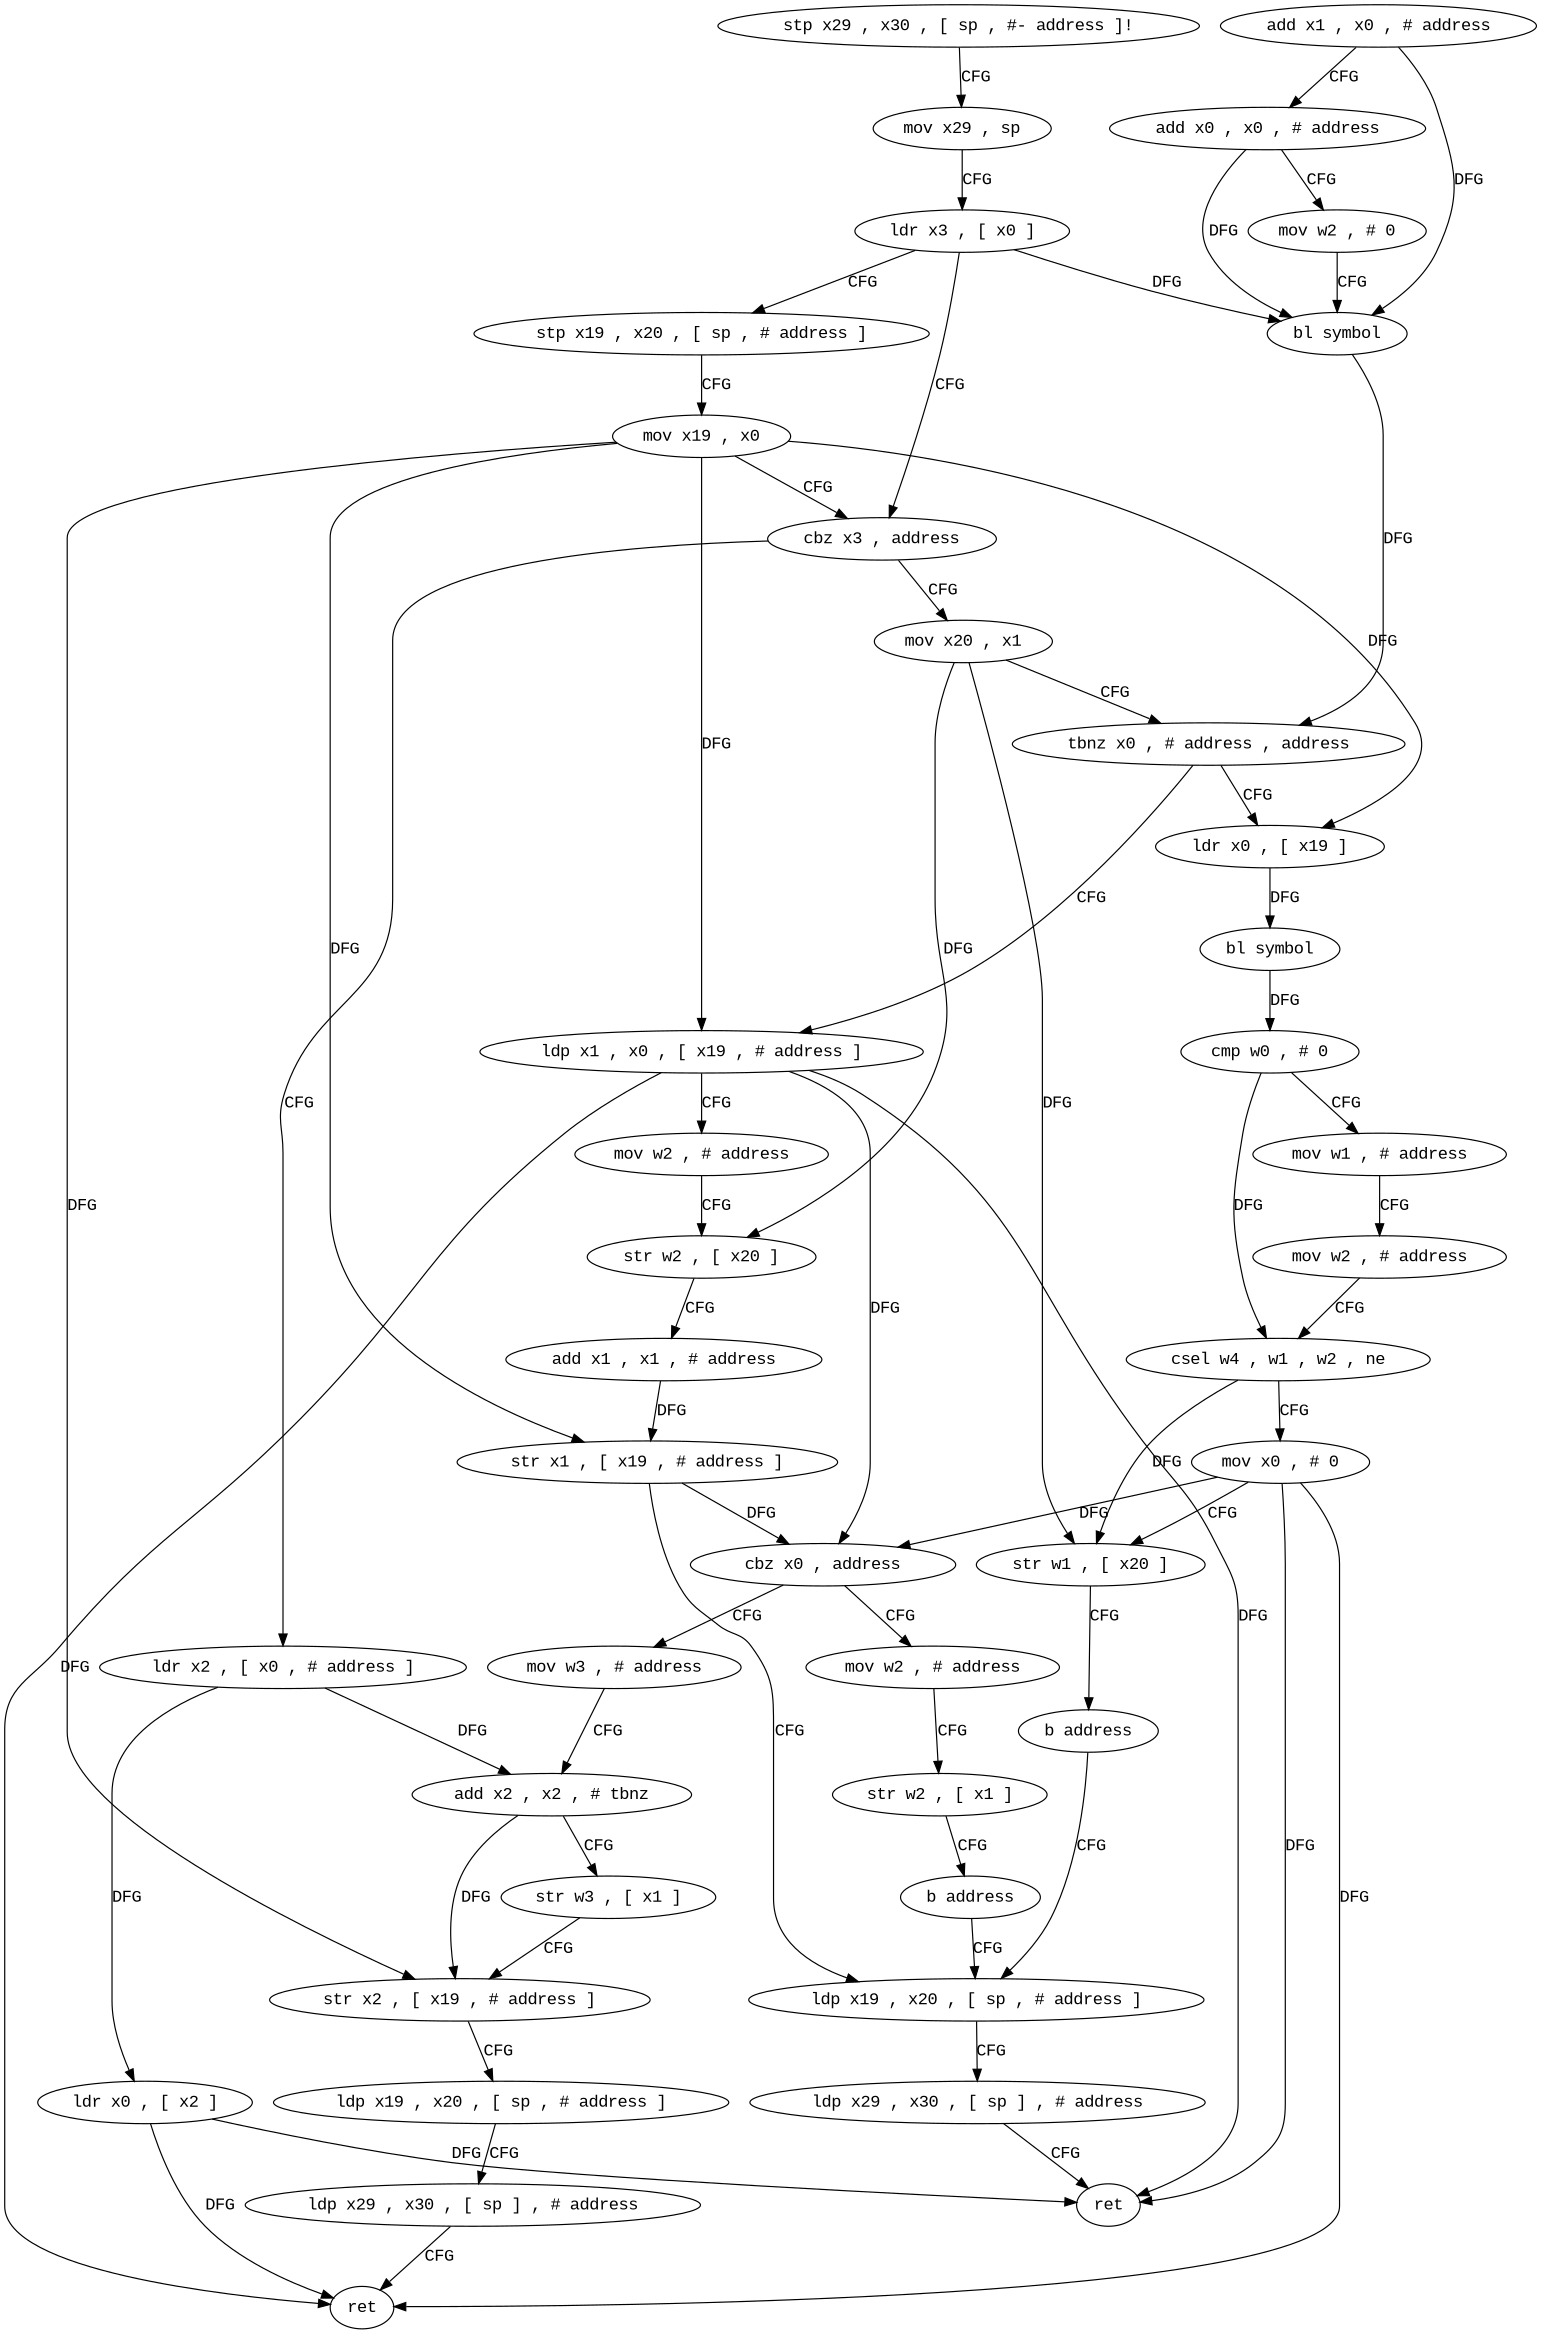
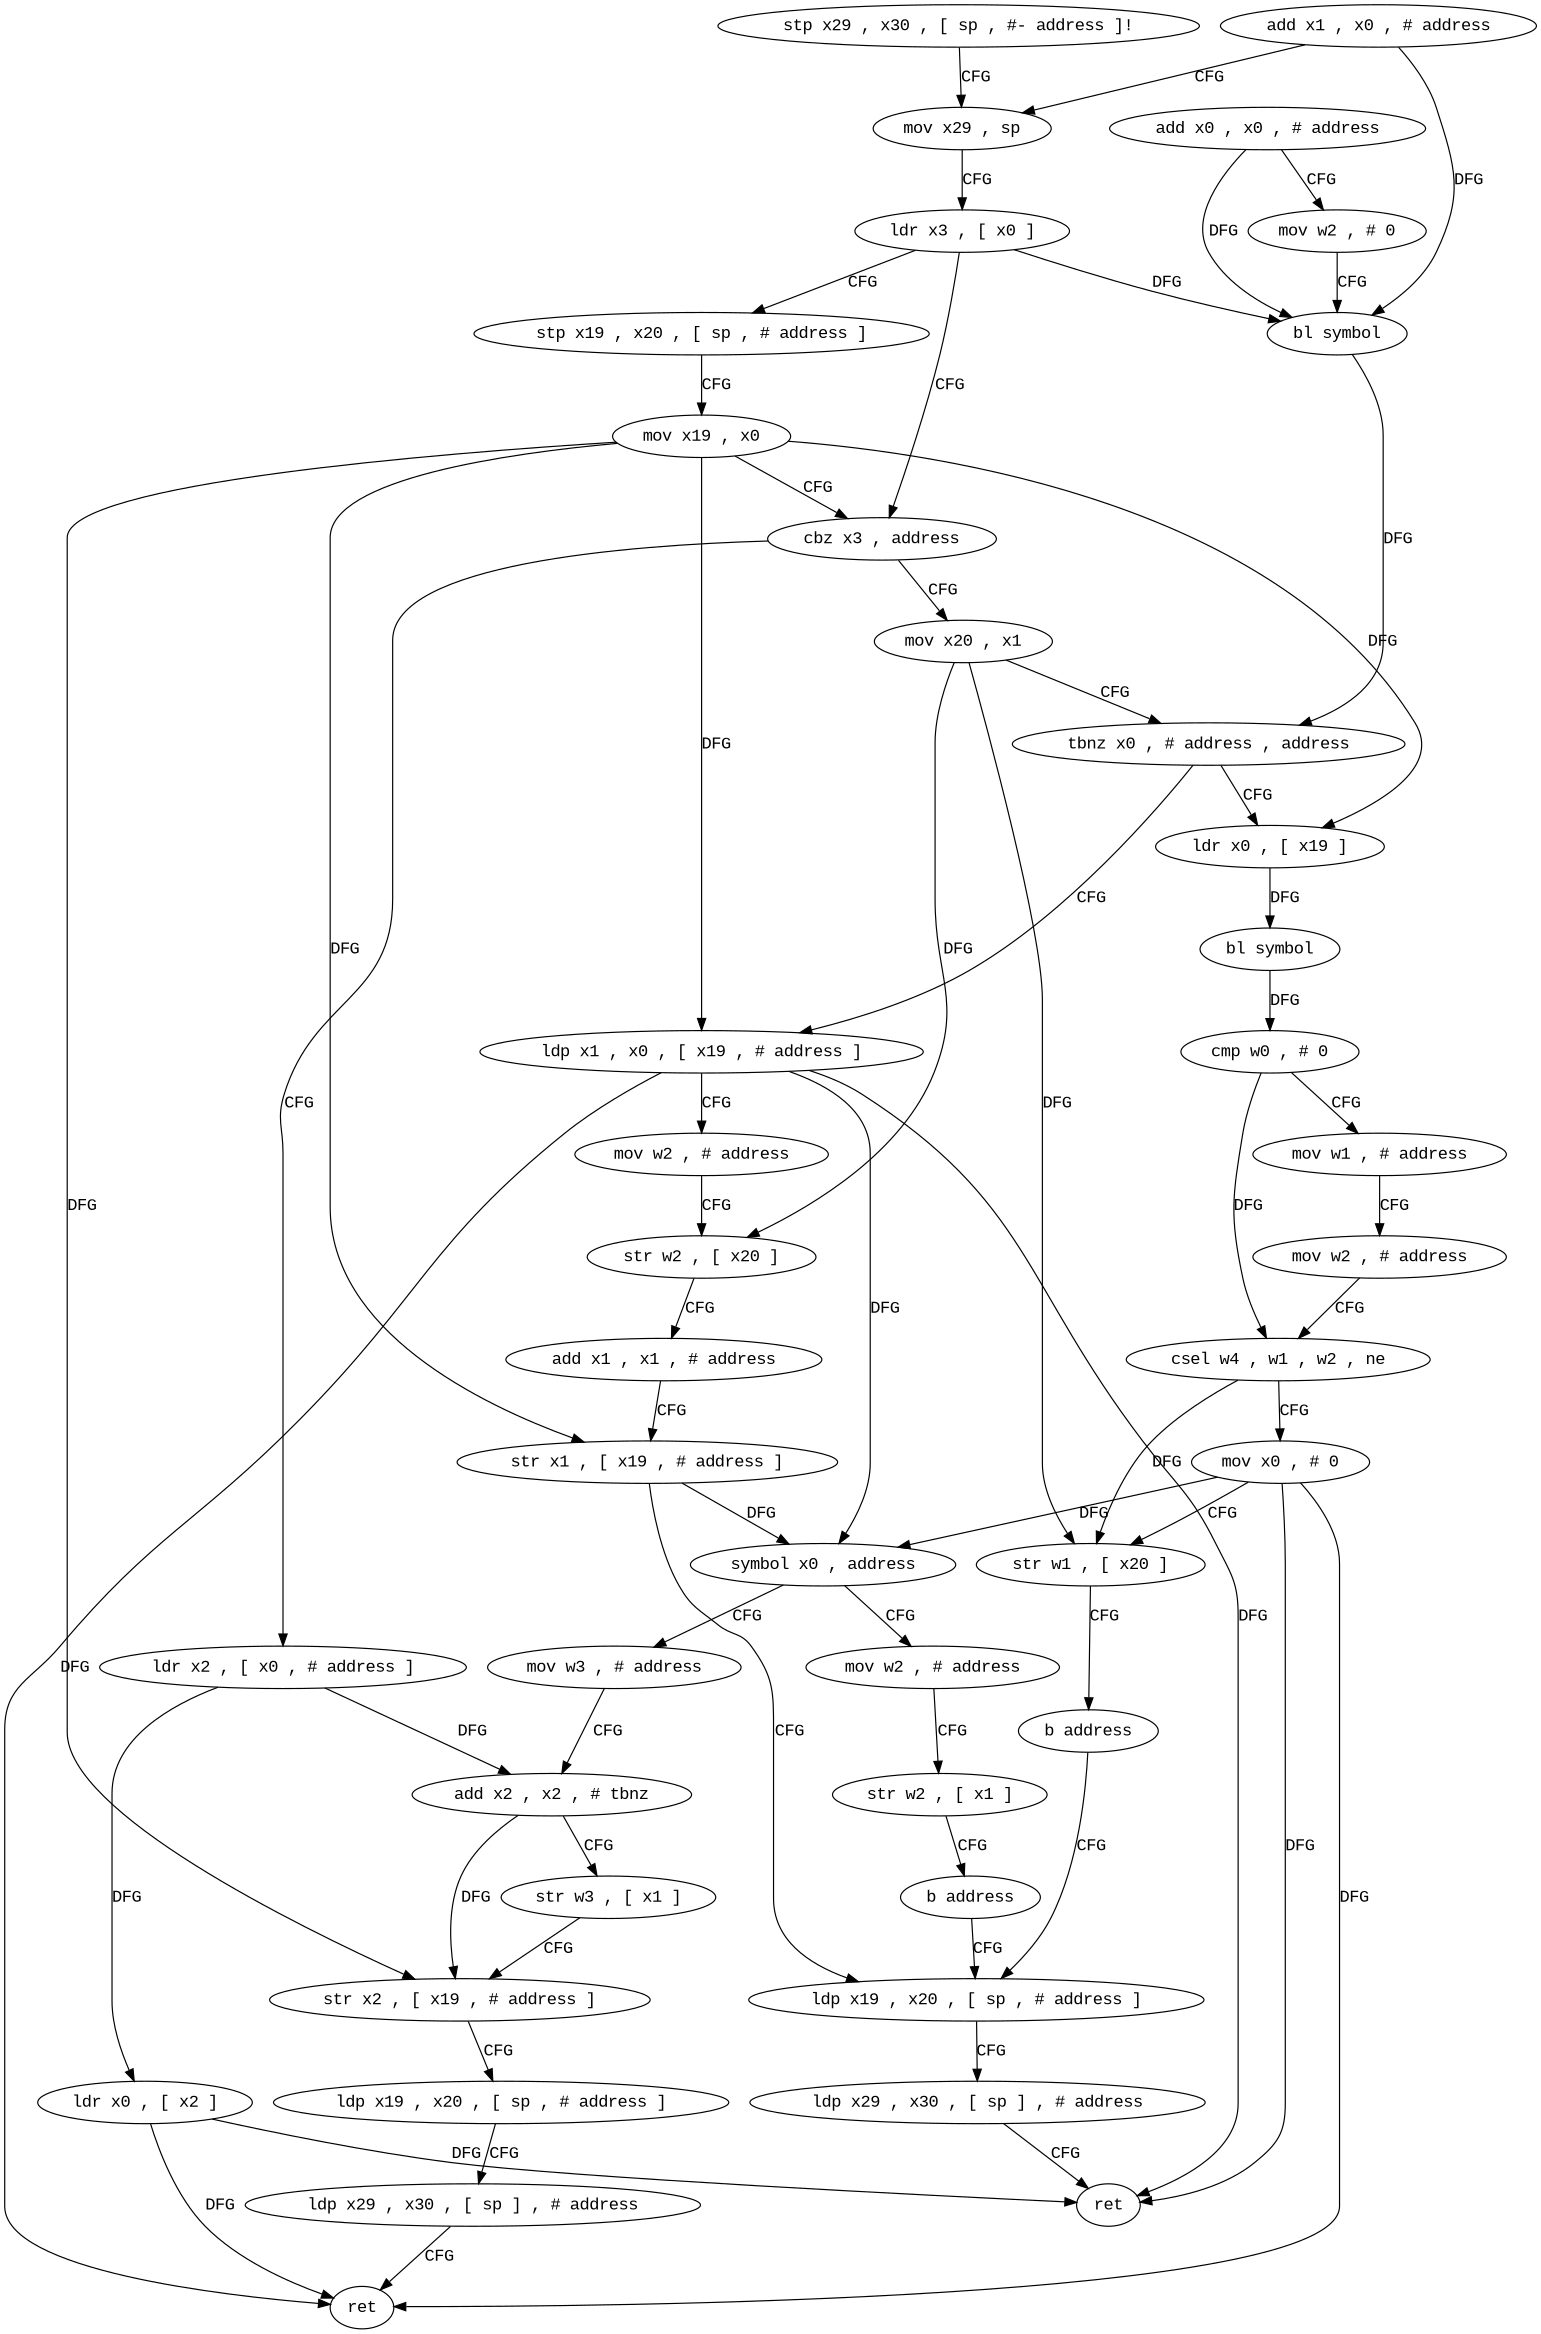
  digraph {
    fontname="Liberation Mono"
    node [fontname="Liberation Mono"]
    edge [fontname="Liberation Mono"]
    n1 [label="stp x29 , x30 , [ sp , #- address ]!"]
    n2 [label="mov x29 , sp"]
    n3 [label="ldr x3 , [ x0 ]"]
    n4 [label="stp x19 , x20 , [ sp , # address ]"]
    n5 [label="cbz x3 , address"]
    n6 [label="bl symbol"]
    n7 [label="mov x19 , x0"]
    n8 [label="ldr x2 , [ x0 , # address ]"]
    n9 [label="mov x20 , x1"]
    n10 [label="tbnz x0 , # address , address"]
    n11 [label="ldr x0 , [ x19 ]"]
    n12 [label="ldp x1 , x0 , [ x19 , # address ]"]
    n13 [label="str x2 , [ x19 , # address ]"]
    n14 [label="str x1 , [ x19 , # address ]"]
    n15 [label="bl symbol"]
-   n16 [label="cbz x0 , address"]
+   n16 [label="symbol x0 , address"]
    n17 [label=ret]
    n18 [label=ret]
    n19 [label="mov w2 , # address"]
    n20 [label="ldp x19 , x20 , [ sp , # address ]"]
    n21 [label="ldp x19 , x20 , [ sp , # address ]"]
    n22 [label="ldr x0 , [ x2 ]"]
    n23 [label="add x2 , x2 , # tbnz"]
    n24 [label="str w1 , [ x20 ]"]
    n25 [label="str w2 , [ x20 ]"]
    n26 [label="str w3 , [ x1 ]"]
    n27 [label="add x1 , x0 , # address"]
    n28 [label="add x0 , x0 , # address"]
    n29 [label="b address"]
    n30 [label="add x1 , x1 , # address"]
    n31 [label="mov w2 , # address"]
    n32 [label="mov w3 , # address"]
    n33 [label="str w2 , [ x1 ]"]
    n34 [label="b address"]
    n35 [label="mov w2 , # 0"]
    n36 [label="cmp w0 , # 0"]
    n37 [label="ldp x29 , x30 , [ sp ] , # address"]
    n38 [label="ldp x29 , x30 , [ sp ] , # address"]
    n39 [label="mov w1 , # address"]
    n40 [label="csel w4 , w1 , w2 , ne"]
    n41 [label="mov w2 , # address"]
    n42 [label="mov x0 , # 0"]
    n1 -> n2 [label=CFG]
    n2 -> n3 [label=CFG]
    n3 -> n4 [label=CFG]
    n3 -> n5 [label=CFG]
    n3 -> n6 [label=DFG]
    n4 -> n7 [label=CFG]
    n5 -> n8 [label=CFG]
    n5 -> n9 [label=CFG]
    n6 -> n10 [label=DFG]
    n7 -> n5 [label=CFG]
    n7 -> n11 [label=DFG]
    n7 -> n12 [label=DFG]
    n7 -> n13 [label=DFG]
    n7 -> n14 [label=DFG]
    n8 -> n22 [label=DFG]
    n8 -> n23 [label=DFG]
    n9 -> n10 [label=CFG]
    n9 -> n24 [label=DFG]
    n9 -> n25 [label=DFG]
    n10 -> n11 [label=CFG]
    n10 -> n12 [label=CFG]
    n11 -> n15 [label=DFG]
    n12 -> n16 [label=DFG]
    n12 -> n17 [label=DFG]
    n12 -> n18 [label=DFG]
    n12 -> n19 [label=CFG]
    n13 -> n20 [label=CFG]
    n14 -> n16 [label=DFG]
    n14 -> n21 [label=CFG]
    n15 -> n36 [label=DFG]
    n16 -> n31 [label=CFG]
    n16 -> n32 [label=CFG]
    n19 -> n25 [label=CFG]
    n20 -> n38 [label=CFG]
    n21 -> n37 [label=CFG]
    n22 -> n17 [label=DFG]
    n22 -> n18 [label=DFG]
    n23 -> n13 [label=DFG]
    n23 -> n26 [label=CFG]
    n24 -> n29 [label=CFG]
    n25 -> n30 [label=CFG]
    n26 -> n13 [label=CFG]
    n27 -> n6 [label=DFG]
-   n27 -> n28 [label=CFG]
+   n27 -> n2 [label=CFG]
    n28 -> n6 [label=DFG]
    n28 -> n35 [label=CFG]
    n29 -> n21 [label=CFG]
-   n30 -> n14 [label=DFG]
+   n30 -> n14 [label=CFG]
    n31 -> n33 [label=CFG]
    n32 -> n23 [label=CFG]
    n33 -> n34 [label=CFG]
    n34 -> n21 [label=CFG]
    n35 -> n6 [label=CFG]
    n36 -> n39 [label=CFG]
    n36 -> n40 [label=DFG]
    n37 -> n18 [label=CFG]
    n38 -> n17 [label=CFG]
    n39 -> n41 [label=CFG]
    n40 -> n24 [label=DFG]
    n40 -> n42 [label=CFG]
    n41 -> n40 [label=CFG]
    n42 -> n16 [label=DFG]
    n42 -> n17 [label=DFG]
    n42 -> n18 [label=DFG]
    n42 -> n24 [label=CFG]
  }
